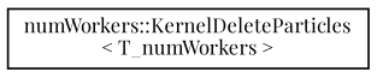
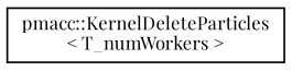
  digraph {
    rankdir=LR
    fontname="Playfair Display"
-   n1 [color=black fillcolor=white fontname="Playfair Display" fontsize=10 height=0.2 label="numWorkers::KernelDeleteParticles\l\< T_numWorkers \>" shape=record style=filled width=0.4]
+   n1 [color=black fillcolor=white fontname="Playfair Display" fontsize=10 height=0.2 label="pmacc::KernelDeleteParticles\l\< T_numWorkers \>" shape=record style=filled width=0.4]
  }
